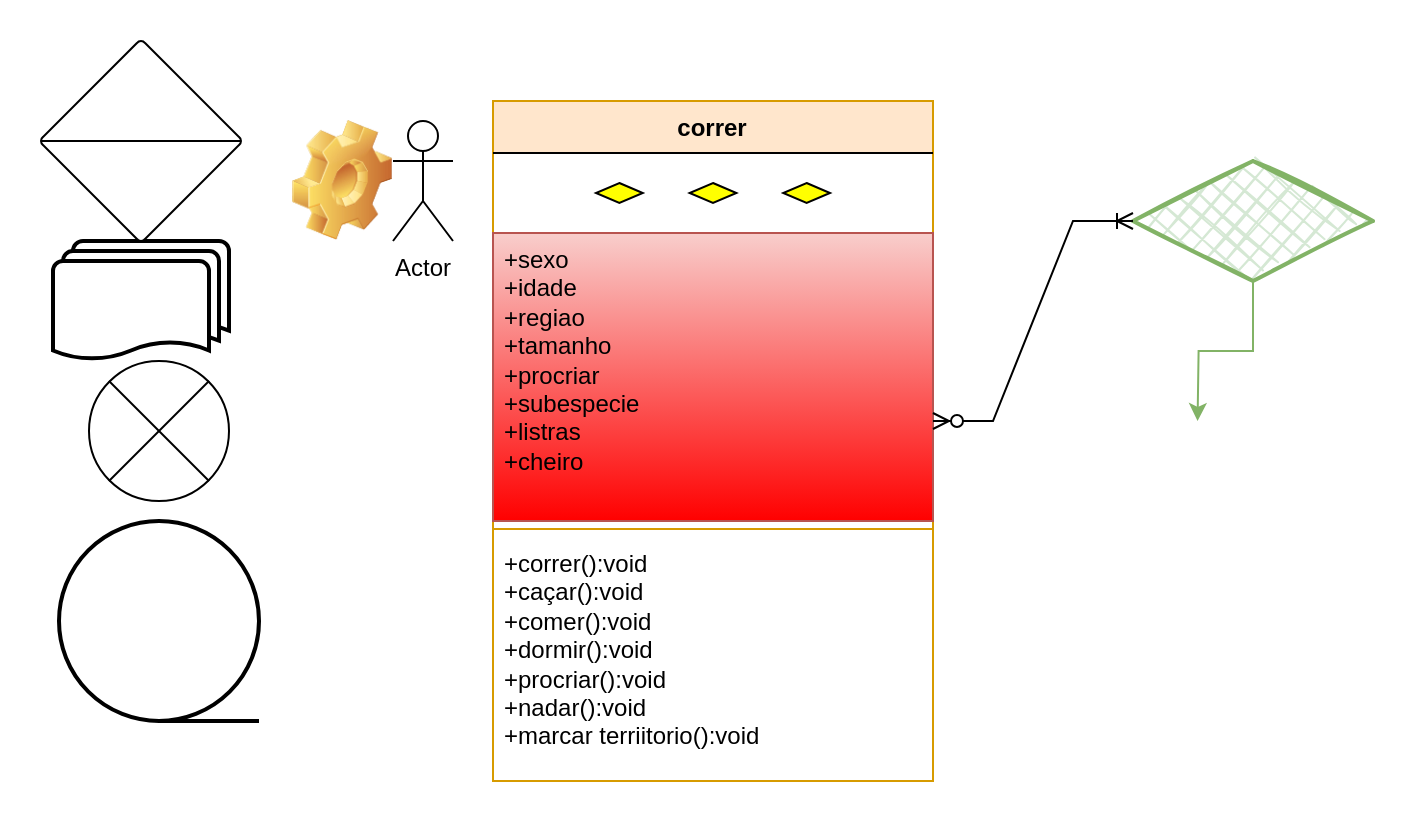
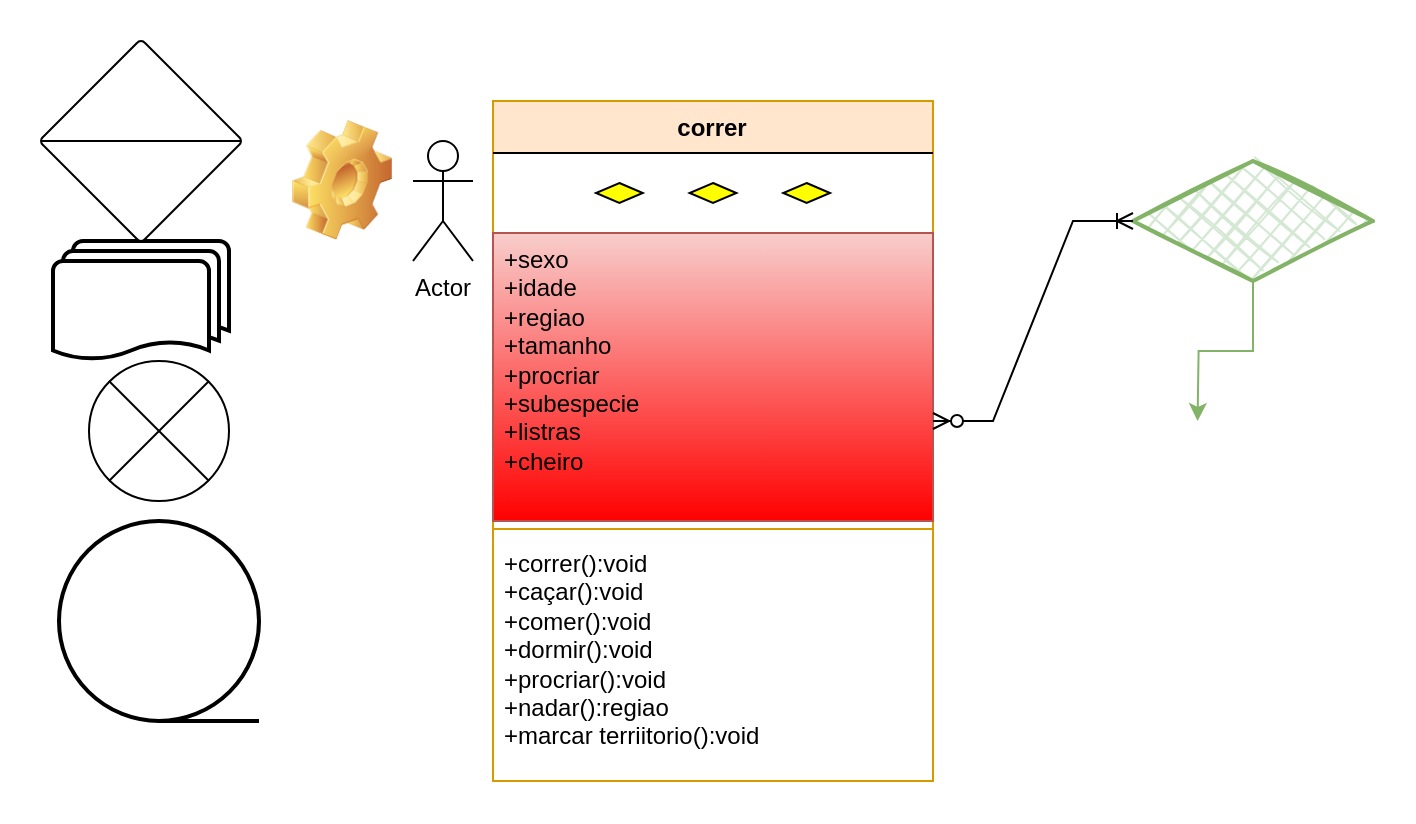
  <mxCell id="0" />
  <mxCell id="1" parent="0" />
  <mxCell id="2" value="correr" style="swimlane;fontStyle=1;align=center;verticalAlign=top;childLayout=stackLayout;horizontal=1;startSize=26;horizontalStack=0;resizeParent=1;resizeParentMax=0;resizeLast=0;collapsible=1;marginBottom=0;whiteSpace=wrap;html=1;fillColor=#ffe6cc;strokeColor=#d79b00;gradientColor=none;" parent="1" vertex="1"><mxGeometry x="246" y="50" width="220" height="340" as="geometry" /></mxCell>
  <mxCell id="3" value="" style="verticalLabelPosition=bottom;verticalAlign=top;html=1;shape=mxgraph.flowchart.parallel_mode;pointerEvents=1" vertex="1" parent="2"><mxGeometry y="26" width="220" height="40" as="geometry" /></mxCell>
  <mxCell id="4" value="+sexo&lt;br&gt;+idade&lt;br&gt;+regiao&lt;br&gt;+tamanho&lt;br&gt;+procriar&lt;br&gt;+subespecie&lt;br&gt;+listras&amp;nbsp;&lt;br&gt;+cheiro" style="text;strokeColor=#b85450;fillColor=#f8cecc;align=left;verticalAlign=top;spacingLeft=4;spacingRight=4;overflow=hidden;rotatable=0;points=[[0,0.5],[1,0.5]];portConstraint=eastwest;whiteSpace=wrap;html=1;gradientColor=#FF0000;" parent="2" vertex="1"><mxGeometry y="66" width="220" height="144" as="geometry" /></mxCell>
  <mxCell id="5" value="" style="line;strokeWidth=1;fillColor=none;align=left;verticalAlign=middle;spacingTop=-1;spacingLeft=3;spacingRight=3;rotatable=0;labelPosition=right;points=[];portConstraint=eastwest;strokeColor=inherit;" parent="2" vertex="1"><mxGeometry y="210" width="220" height="8" as="geometry" /></mxCell>
- <mxCell id="6" value="+correr():void&lt;br&gt;+caçar():void&lt;br&gt;+comer():void&lt;br&gt;+dormir():void&lt;br&gt;+procriar():void&lt;br&gt;+nadar():void&lt;br&gt;+marcar terriitorio():void" style="text;strokeColor=none;fillColor=none;align=left;verticalAlign=top;spacingLeft=4;spacingRight=4;overflow=hidden;rotatable=0;points=[[0,0.5],[1,0.5]];portConstraint=eastwest;whiteSpace=wrap;html=1;" parent="2" vertex="1"><mxGeometry y="218" width="220" height="122" as="geometry" /></mxCell>
- <mxCell id="7" value="Actor" style="shape=umlActor;verticalLabelPosition=bottom;verticalAlign=top;html=1;outlineConnect=0;" vertex="1" parent="1"><mxGeometry x="196" y="60" width="30" height="60" as="geometry" /></mxCell>
+ <mxCell id="6" value="+correr():void&lt;br&gt;+caçar():void&lt;br&gt;+comer():void&lt;br&gt;+dormir():void&lt;br&gt;+procriar():void&lt;br&gt;+nadar():regiao&lt;br&gt;+marcar terriitorio():void" style="text;strokeColor=none;fillColor=none;align=left;verticalAlign=top;spacingLeft=4;spacingRight=4;overflow=hidden;rotatable=0;points=[[0,0.5],[1,0.5]];portConstraint=eastwest;whiteSpace=wrap;html=1;" parent="2" vertex="1"><mxGeometry y="218" width="220" height="122" as="geometry" /></mxCell>
+ <mxCell id="7" value="Actor" style="shape=umlActor;verticalLabelPosition=bottom;verticalAlign=top;html=1;outlineConnect=0;" vertex="1" parent="1"><mxGeometry x="206" y="70" width="30" height="60" as="geometry" /></mxCell>
  <mxCell id="8" value="" style="shape=image;html=1;verticalLabelPosition=bottom;verticalAlign=top;imageAspect=0;image=img/clipart/Gear_128x128.png" vertex="1" parent="1"><mxGeometry x="146" y="60" width="50" height="60" as="geometry" /></mxCell>
  <mxCell id="9" style="edgeStyle=orthogonalEdgeStyle;rounded=0;orthogonalLoop=1;jettySize=auto;html=1;fillColor=#d5e8d4;strokeColor=#82b366;" edge="1" parent="1" source="10"><mxGeometry relative="1" as="geometry"><mxPoint x="598.286" y="210" as="targetPoint" /></mxGeometry></mxCell>
  <mxCell id="10" value="" style="rhombus;whiteSpace=wrap;html=1;strokeWidth=2;fillWeight=-1;hachureGap=8;fillStyle=cross-hatch;fillColor=#d5e8d4;sketch=1;strokeColor=#82b366;" vertex="1" parent="1"><mxGeometry x="566" y="80" width="120" height="60" as="geometry" /></mxCell>
  <mxCell id="11" value="" style="strokeWidth=2;html=1;shape=mxgraph.flowchart.multi-document;whiteSpace=wrap;" vertex="1" parent="1"><mxGeometry x="26" y="120" width="88" height="60" as="geometry" /></mxCell>
  <mxCell id="12" value="" style="verticalLabelPosition=bottom;verticalAlign=top;html=1;shape=mxgraph.flowchart.or;" vertex="1" parent="1"><mxGeometry x="44" y="180" width="70" height="70" as="geometry" /></mxCell>
  <mxCell id="13" value="" style="verticalLabelPosition=bottom;verticalAlign=top;html=1;shape=mxgraph.flowchart.sort;" vertex="1" parent="1"><mxGeometry x="20" y="20" width="100" height="100" as="geometry" /></mxCell>
  <mxCell id="14" value="" style="strokeWidth=2;html=1;shape=mxgraph.flowchart.sequential_data;whiteSpace=wrap;" vertex="1" parent="1"><mxGeometry x="29" y="260" width="100" height="100" as="geometry" /></mxCell>
  <mxCell id="15" value="" style="edgeStyle=entityRelationEdgeStyle;fontSize=12;html=1;endArrow=ERoneToMany;startArrow=ERzeroToMany;rounded=0;" edge="1" parent="1"><mxGeometry width="100" height="100" relative="1" as="geometry"><mxPoint x="466" y="210" as="sourcePoint" /><mxPoint x="566" y="110" as="targetPoint" /></mxGeometry></mxCell>
